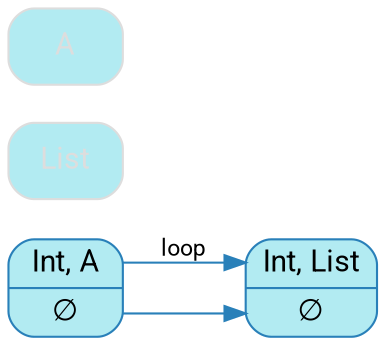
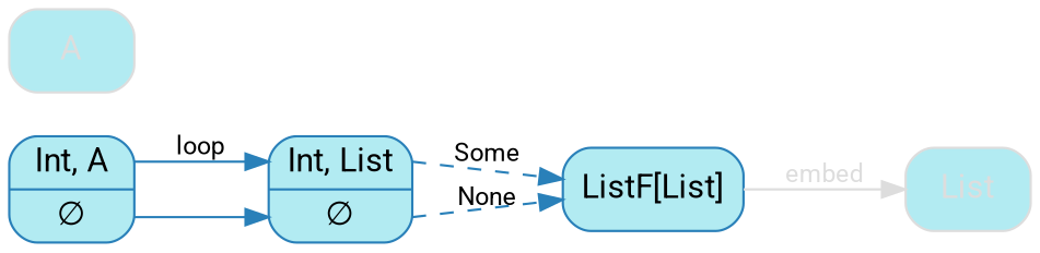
  digraph {
    rankdir=LR
    splines=false
    node [color="#2980B9" fillcolor="#b2ebf2" fontcolor="#000000" fontname="Segoe UI,Roboto,Helvetica,Arial,sans-serif" shape=rectangle style="rounded,filled"]
    edge [color="#2980B9" fontcolor="#000000" fontname="Segoe UI,Roboto,Helvetica,Arial,sans-serif" fontsize=11 tailport=cons]
    n1 [label="<cons> Int, List| <nil> ∅" shape=record]
+   n2 [label="ListF[List]"]
    List [color="#dddddd" fontcolor="#dddddd"]
    n4 [label="<cons> Int, A| <nil> ∅" shape=record]
    A [color="#dddddd" fontcolor="#dddddd"]
+   n1 -> n2 [label=Some style=dashed]
+   n1 -> n2 [label=None style=dashed tailport=nil]
+   n2 -> List [color="#dddddd" fontcolor="#dddddd" label=embed tailport=""]
    n4 -> n1 [headport=cons label=loop]
    n4 -> n1 [headport=nil tailport=nil]
  }
